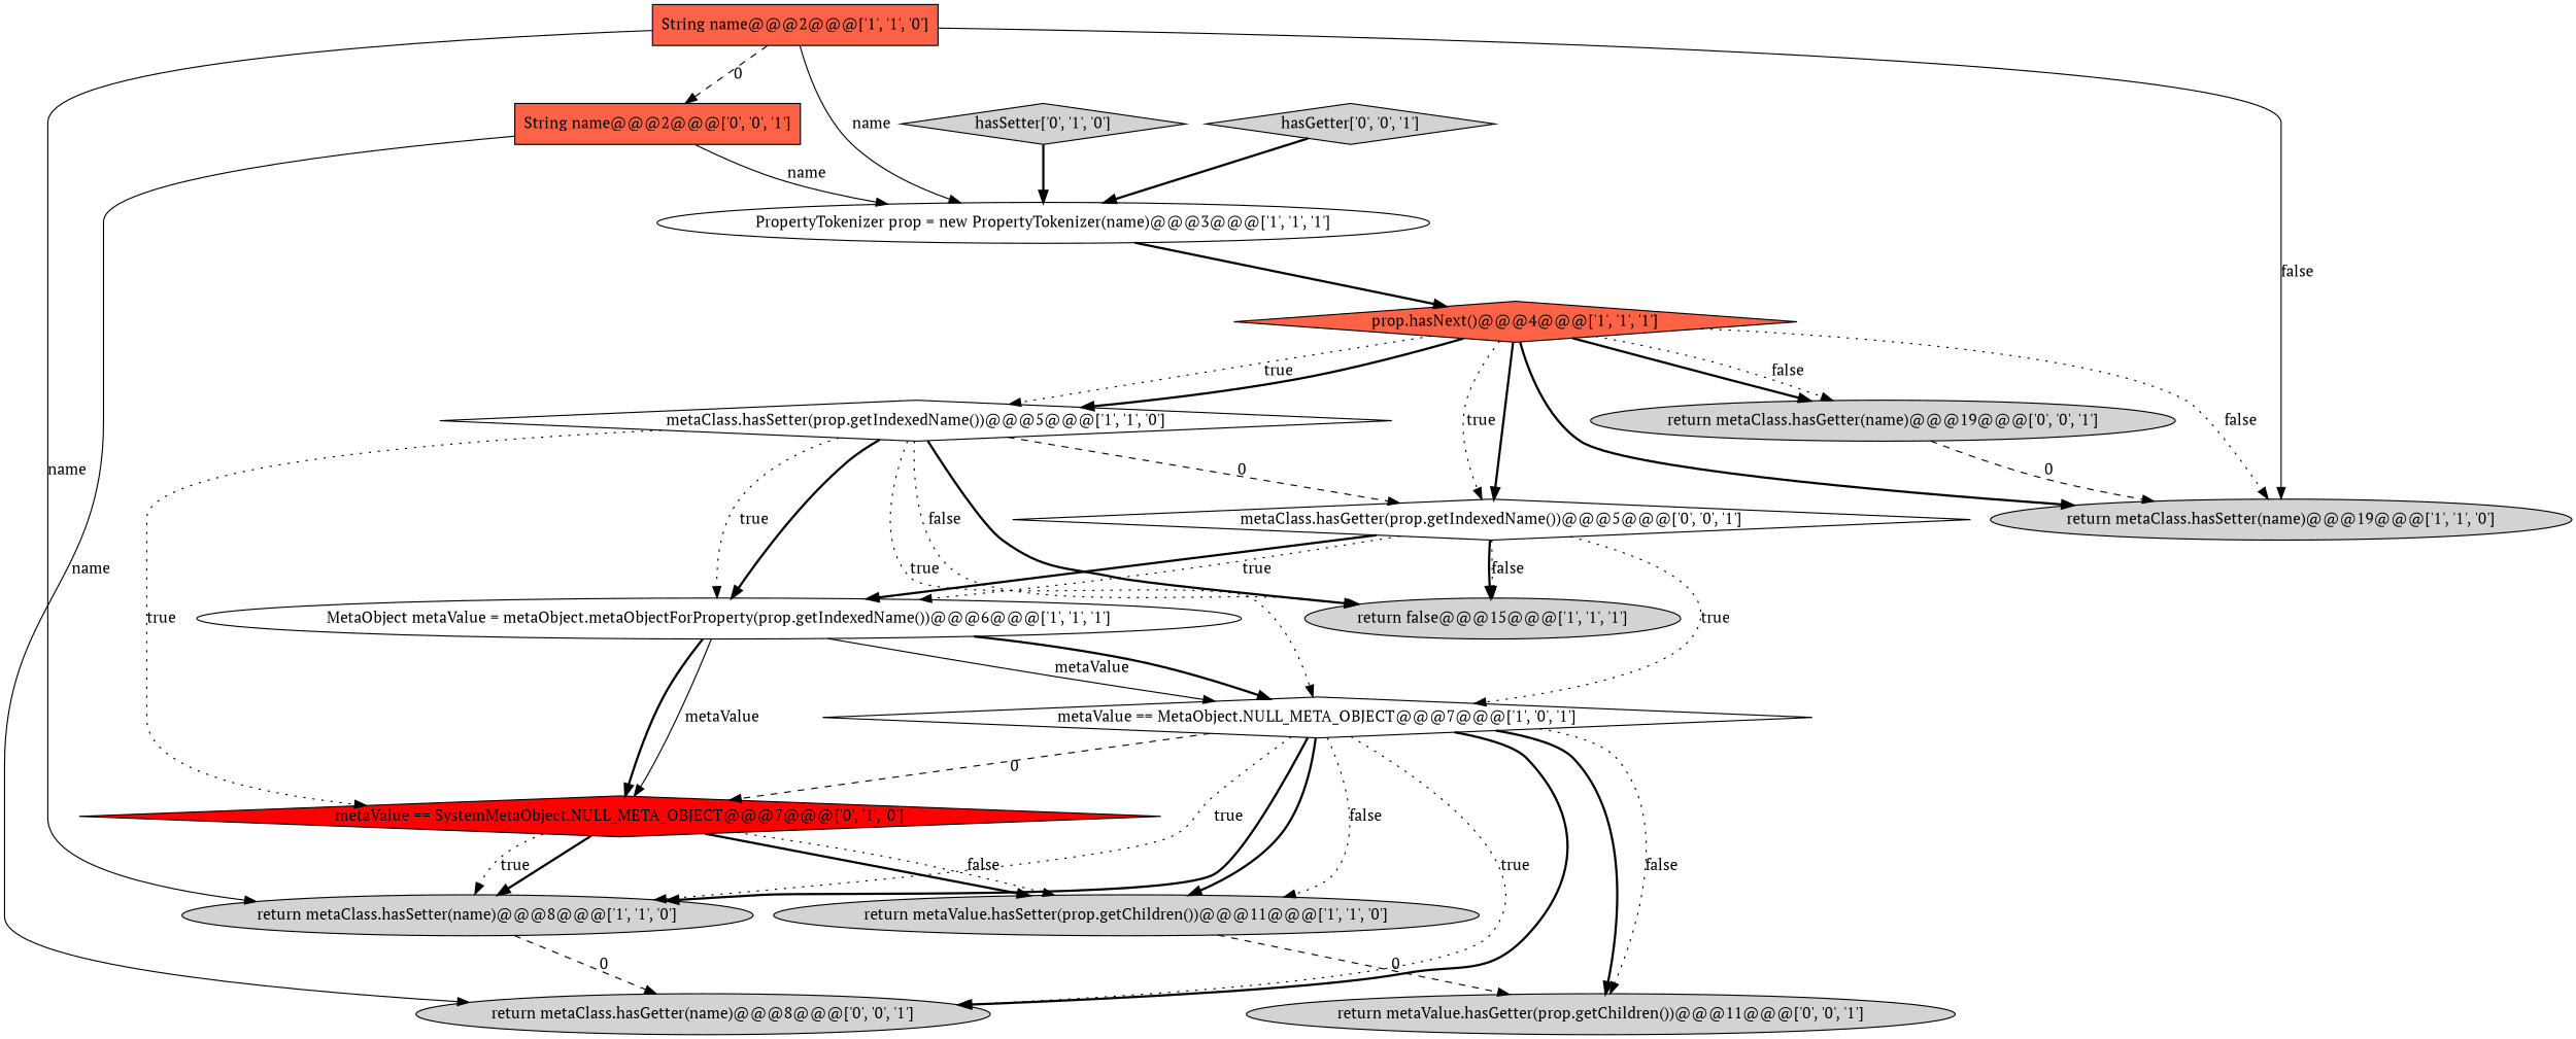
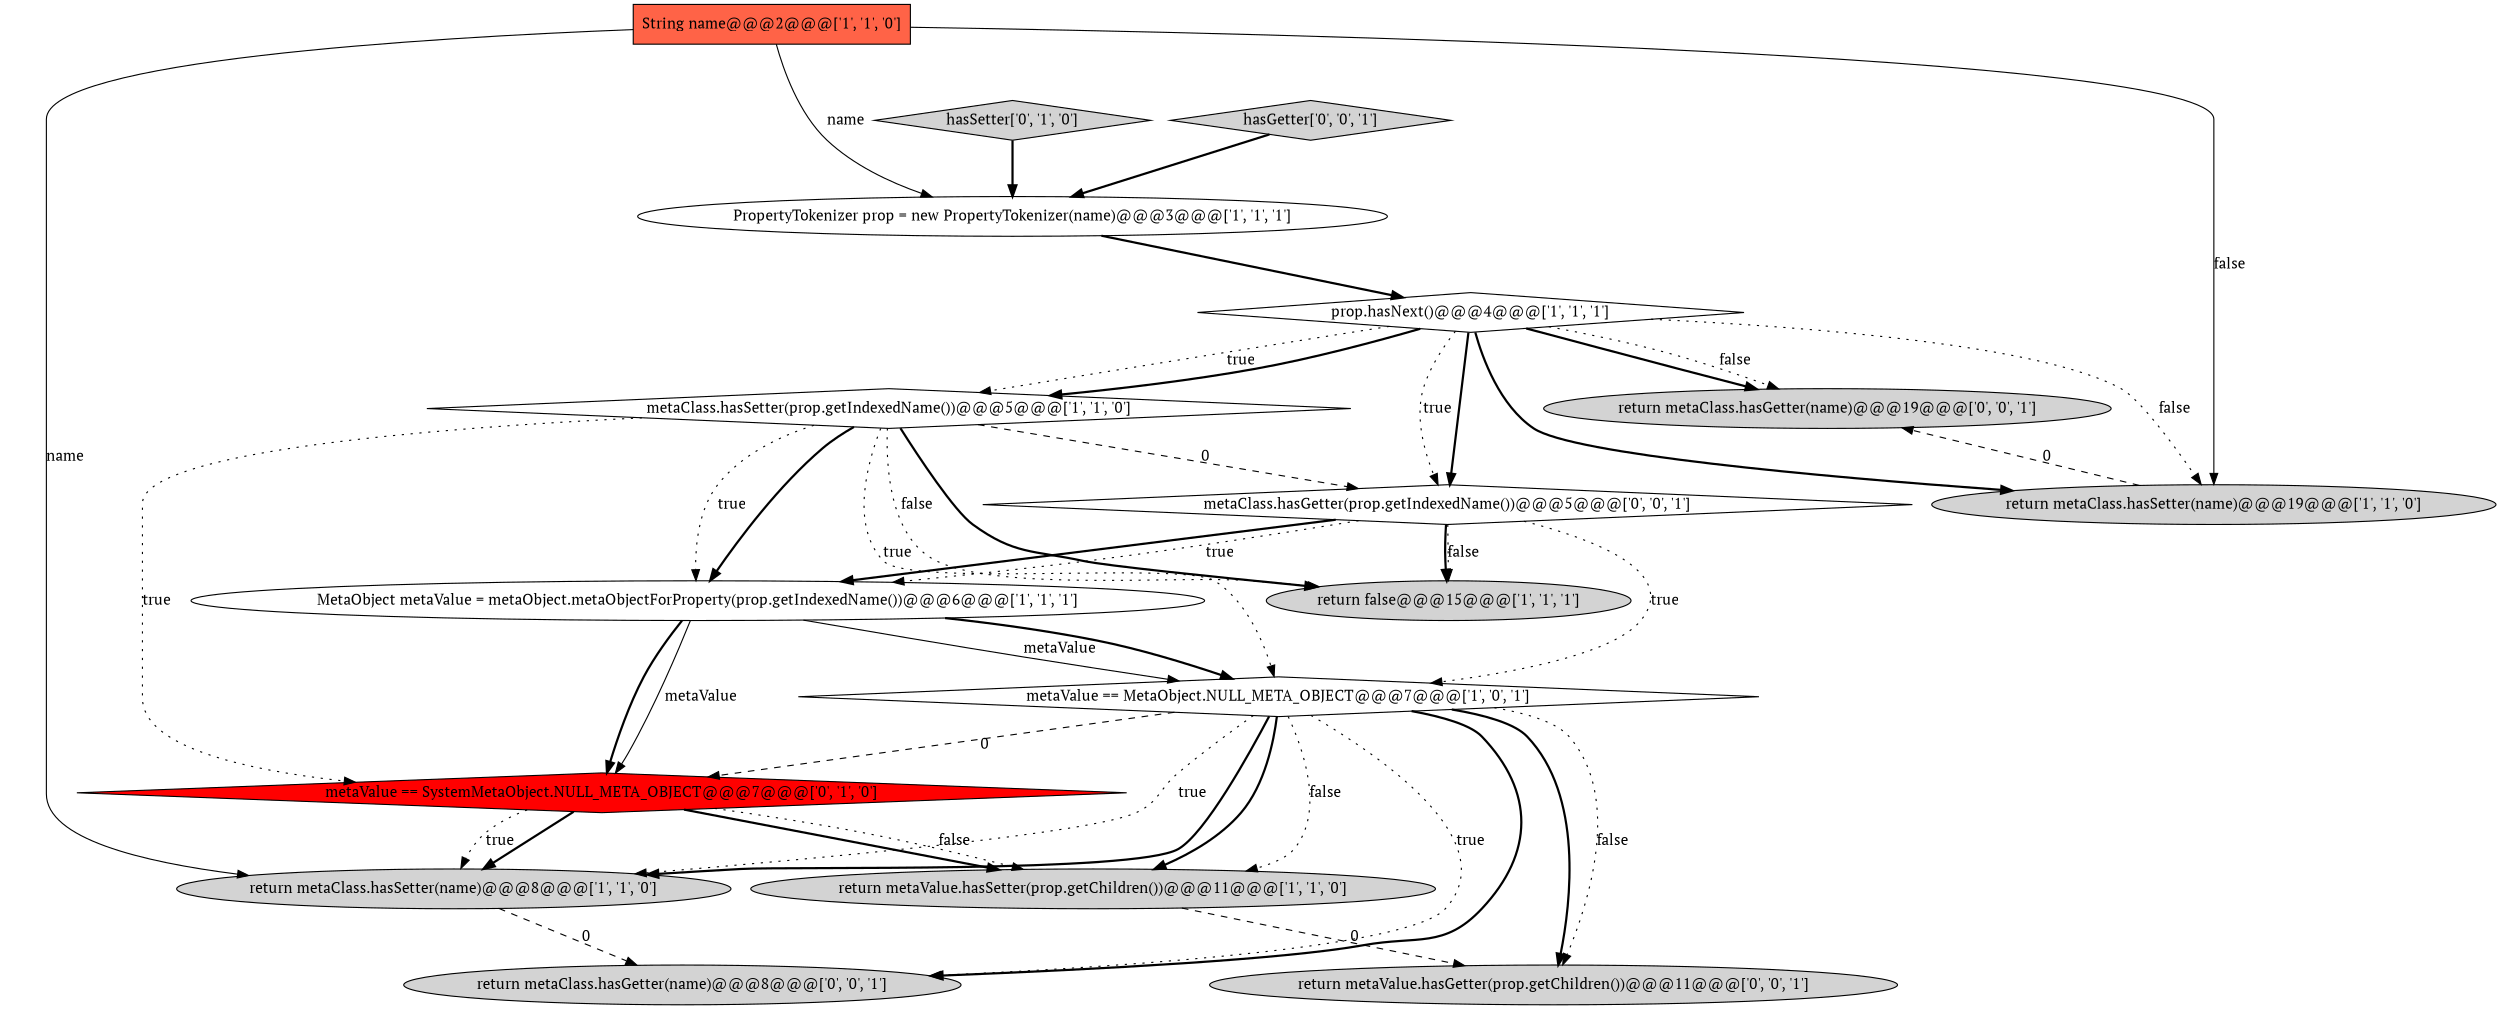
  digraph {
    fontname="PT Serif"
    node [fillcolor=lightgray fontname="PT Serif" shape=ellipse style=filled]
    edge [fontname="PT Serif" style=bold]
    n1 [fillcolor=white label="metaClass.hasSetter(prop.getIndexedName())@@@5@@@['1', '1', '0']" shape=diamond]
    n2 [fillcolor=red label="metaValue == SystemMetaObject.NULL_META_OBJECT@@@7@@@['0', '1', '0']" shape=diamond]
    n3 [fillcolor=white label="metaValue == MetaObject.NULL_META_OBJECT@@@7@@@['1', '0', '1']" shape=diamond]
    n4 [label="return false@@@15@@@['1', '1', '1']"]
    n5 [fillcolor=white label="MetaObject metaValue = metaObject.metaObjectForProperty(prop.getIndexedName())@@@6@@@['1', '1', '1']"]
    n6 [fillcolor=white label="metaClass.hasGetter(prop.getIndexedName())@@@5@@@['0', '0', '1']" shape=diamond]
    n7 [label="return metaClass.hasSetter(name)@@@8@@@['1', '1', '0']"]
    n8 [label="return metaValue.hasSetter(prop.getChildren())@@@11@@@['1', '1', '0']"]
    n9 [label="return metaClass.hasGetter(name)@@@8@@@['0', '0', '1']"]
    n10 [label="return metaValue.hasGetter(prop.getChildren())@@@11@@@['0', '0', '1']"]
    n11 [label="return metaClass.hasGetter(name)@@@19@@@['0', '0', '1']"]
    n12 [fillcolor=tomato label="String name@@@2@@@['1', '1', '0']" shape=box]
-   n13 [fillcolor=tomato label="String name@@@2@@@['0', '0', '1']" shape=box]
    n14 [fillcolor=white label="PropertyTokenizer prop = new PropertyTokenizer(name)@@@3@@@['1', '1', '1']"]
    n15 [label="return metaClass.hasSetter(name)@@@19@@@['1', '1', '0']"]
-   n16 [fillcolor=tomato label="prop.hasNext()@@@4@@@['1', '1', '1']" shape=diamond]
+   n16 [fillcolor=white label="prop.hasNext()@@@4@@@['1', '1', '1']" shape=diamond]
    n17 [label="hasSetter['0', '1', '0']" shape=diamond]
    n18 [label="hasGetter['0', '0', '1']" shape=diamond]
    n1 -> n2 [label=true style=dotted]
    n1 -> n3 [label=true style=dotted]
    n1 -> n4 [label=false style=dotted]
    n1 -> n4
    n1 -> n5
    n1 -> n5 [label=true style=dotted]
    n1 -> n6 [label=0 style=dashed]
    n2 -> n7
    n2 -> n7 [label=true style=dotted]
    n2 -> n8
    n2 -> n8 [label=false style=dotted]
    n3 -> n2 [label=0 style=dashed]
    n3 -> n7
    n3 -> n7 [label=true style=dotted]
    n3 -> n8 [label=false style=dotted]
    n3 -> n8
    n3 -> n9
    n3 -> n9 [label=true style=dotted]
    n3 -> n10 [label=false style=dotted]
    n3 -> n10
    n5 -> n2 [label=metaValue style=solid]
    n5 -> n2
    n5 -> n3 [label=metaValue style=solid]
    n5 -> n3
    n6 -> n3 [label=true style=dotted]
    n6 -> n4
    n6 -> n4 [label=false style=dotted]
    n6 -> n5
    n6 -> n5 [label=true style=dotted]
    n7 -> n9 [label=0 style=dashed]
    n8 -> n10 [label=0 style=dashed]
    n12 -> n7 [label=name style=solid]
-   n12 -> n13 [label=0 style=dashed]
    n12 -> n14 [label=name style=solid]
    n12 -> n15 [label=false style=solid]
-   n13 -> n9 [label=name style=solid]
-   n13 -> n14 [label=name style=solid]
    n14 -> n16
-   n11 -> n15 [label=0 style=dashed]
+   n15 -> n11 [label=0 style=dashed]
    n16 -> n1 [label=true style=dotted]
    n16 -> n1
    n16 -> n6
    n16 -> n6 [label=true style=dotted]
    n16 -> n11
    n16 -> n11 [label=false style=dotted]
    n16 -> n15 [label=false style=dotted]
    n16 -> n15
    n17 -> n14
    n18 -> n14
  }
